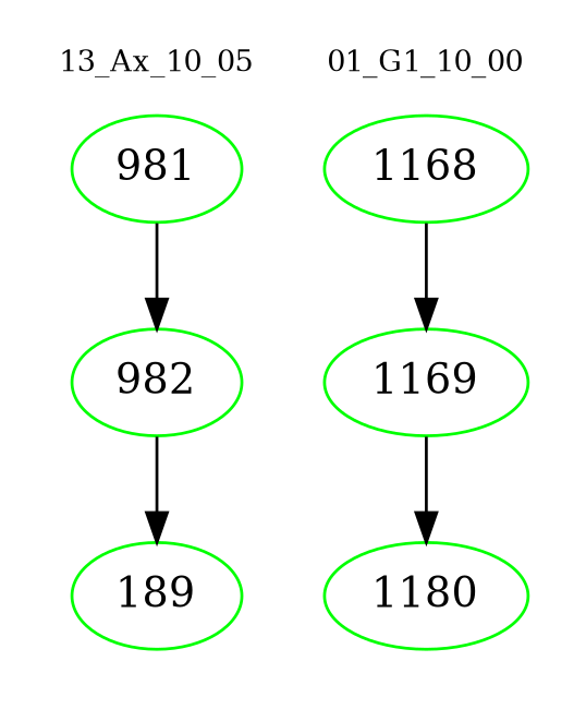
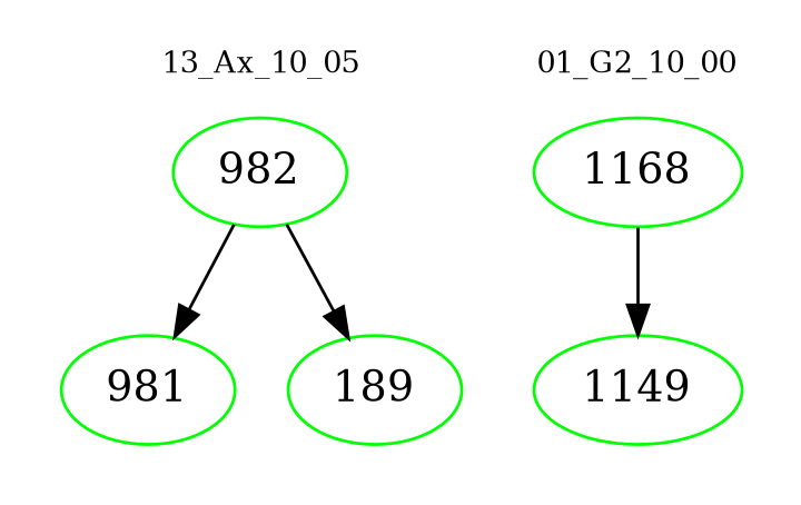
  digraph {
    node [color=green]
    edge [color=black]
    n1 [label=981]
    n2 [label=982]
    n3 [label=189]
    n4 [label=1168]
-   n5 [label=1169]
-   n6 [label=1180]
+   n5 [label=1149]
    subgraph cluster_1 {
      color=white
      fontsize=10
      label="13_Ax_10_05"
      n1
      n2
      n3
    }
    subgraph cluster_2 {
      color=white
      fontsize=10
-     label="01_G1_10_00"
+     label="01_G2_10_00"
      n4
      n5
-     n6
    }
-   n1 -> n2
+   n2 -> n1
    n2 -> n3
    n4 -> n5
-   n5 -> n6
  }
